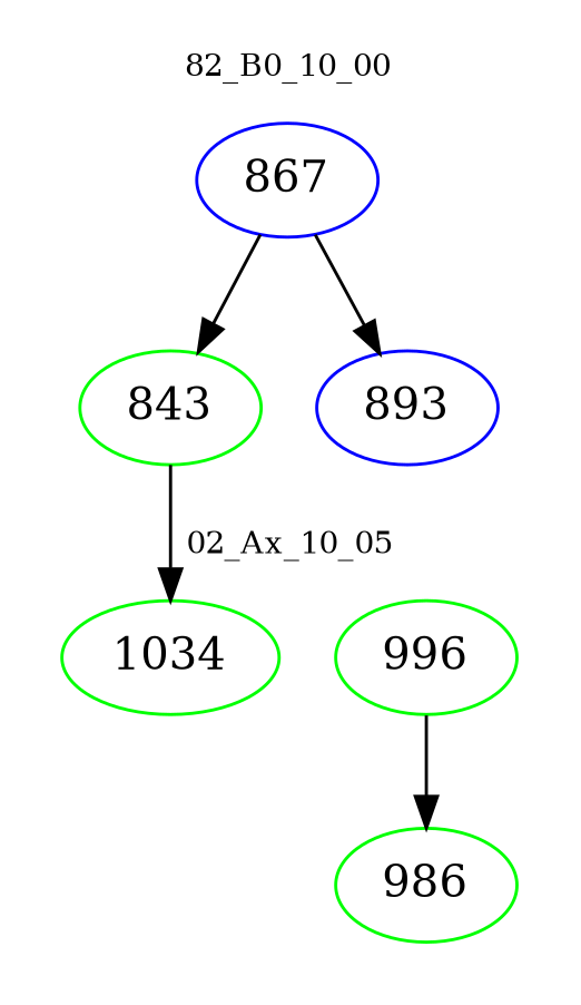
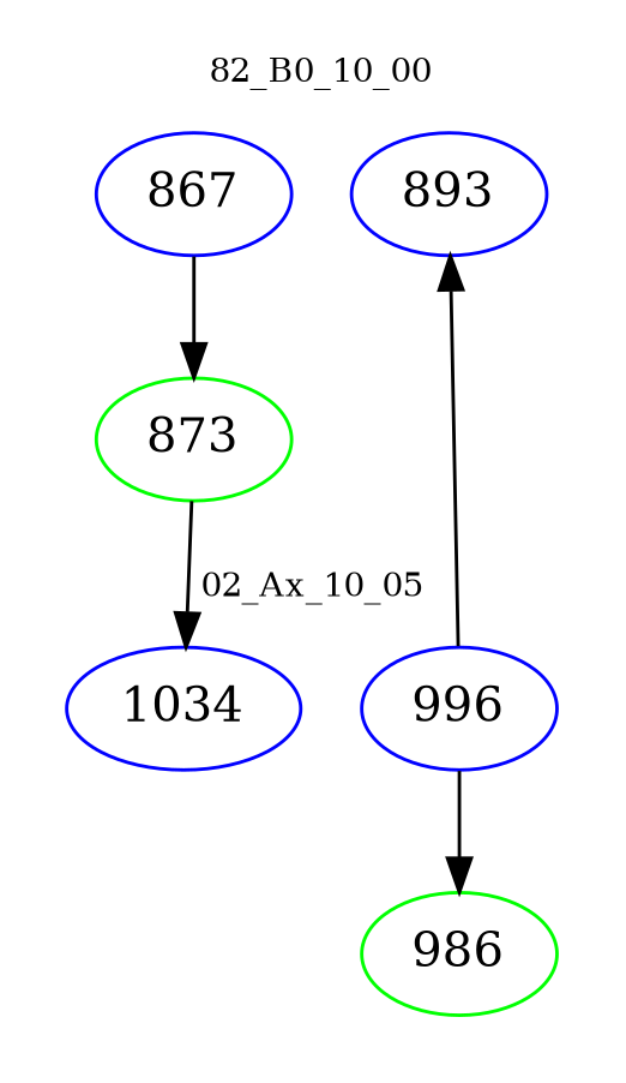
  digraph {
    node [color=blue]
    edge [color=black]
-   n1 [color=green label=996]
+   n1 [label=996]
    n2 [color=green label=986]
-   n3 [color=green label=1034]
+   n3 [label=1034]
    n4 [label=867]
-   n5 [color=green label=843]
+   n5 [color=green label=873]
    n6 [label=893]
    subgraph cluster_1 {
      color=white
      fontsize=10
      label="02_Ax_10_05"
      n1
      n2
      n3
    }
    subgraph cluster_2 {
      color=white
      fontsize=10
      label="82_B0_10_00"
      n4
      n5
      n6
    }
    n1 -> n2
    n4 -> n5
-   n4 -> n6
+   n1 -> n6
    n5 -> n3
  }
